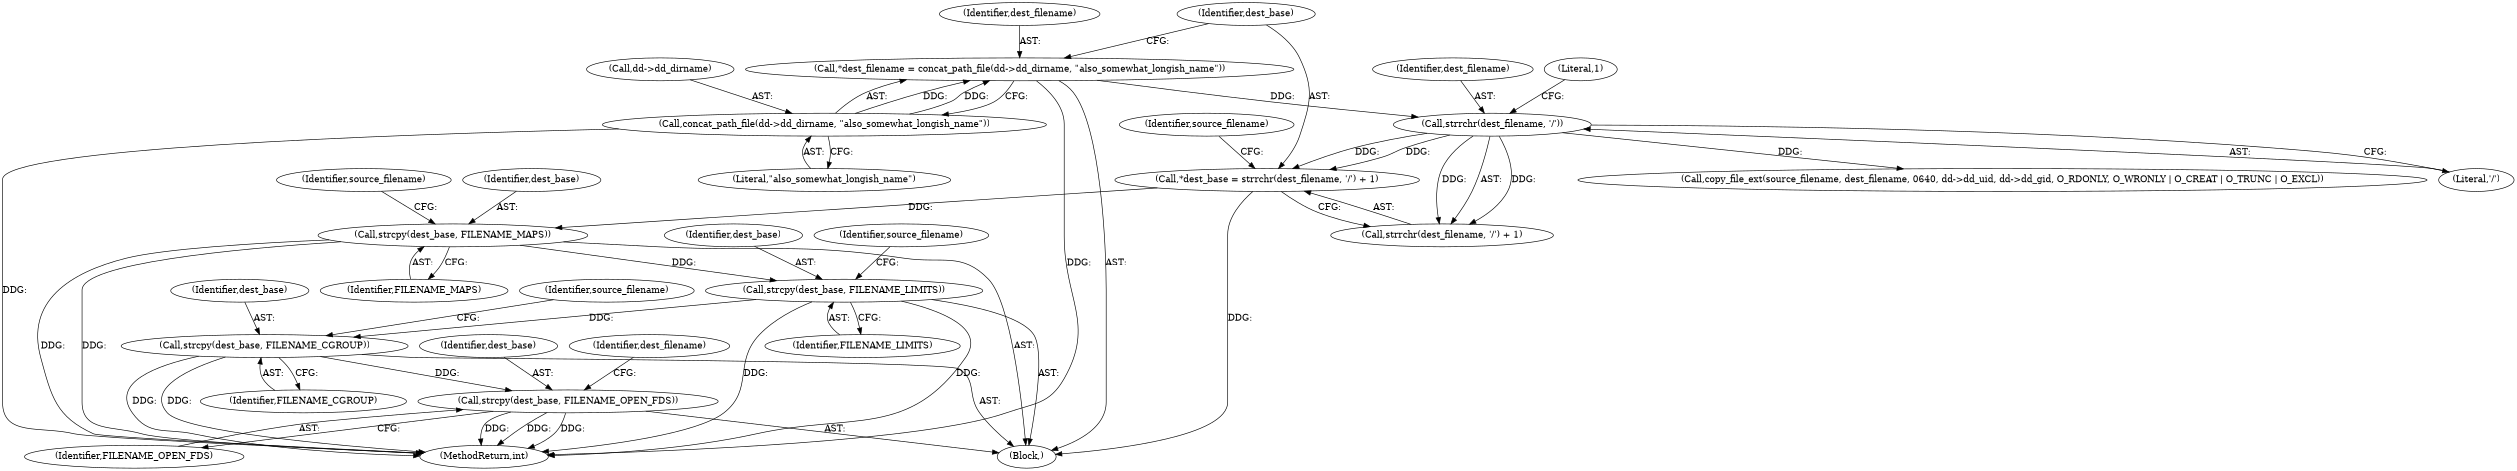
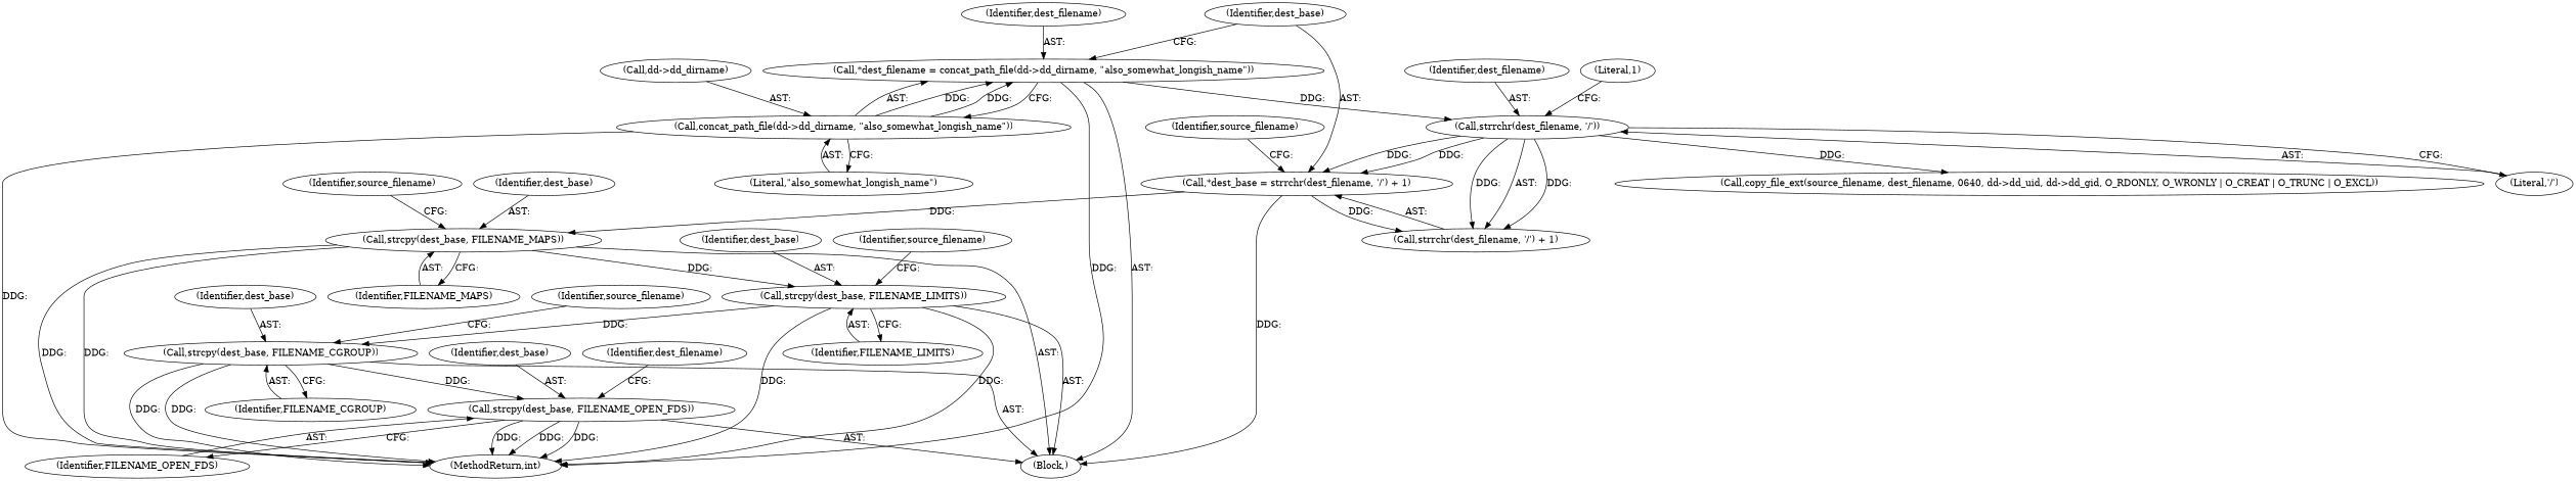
  digraph {
    n1 [label="(Call,strcpy(dest_base, FILENAME_OPEN_FDS))"]
    n2 [label="(Identifier,FILENAME_OPEN_FDS)"]
    n3 [label="(MethodReturn,int)"]
    n4 [label="(Block,)"]
    n5 [label="(Call,strcpy(dest_base, FILENAME_CGROUP))"]
    n6 [label="(Identifier,FILENAME_CGROUP)"]
    n7 [label="(Call,strcpy(dest_base, FILENAME_LIMITS))"]
    n8 [label="(Identifier,FILENAME_LIMITS)"]
    n9 [label="(Call,strcpy(dest_base, FILENAME_MAPS))"]
    n10 [label="(Identifier,FILENAME_MAPS)"]
    n11 [label="(Call,*dest_base = strrchr(dest_filename, '/') + 1)"]
    n12 [label="(Call,strrchr(dest_filename, '/') + 1)"]
    n13 [label="(Call,strrchr(dest_filename, '/'))"]
    n14 [label="(Call,copy_file_ext(source_filename, dest_filename, 0640, dd->dd_uid, dd->dd_gid, O_RDONLY, O_WRONLY | O_CREAT | O_TRUNC | O_EXCL))"]
    n15 [label="(Literal,'/')"]
    n16 [label="(Call,*dest_filename = concat_path_file(dd->dd_dirname, \"also_somewhat_longish_name\"))"]
    n17 [label="(Call,concat_path_file(dd->dd_dirname, \"also_somewhat_longish_name\"))"]
    n18 [label="(Literal,\"also_somewhat_longish_name\")"]
    n19 [label="(Identifier,dest_base)"]
    n20 [label="(Identifier,dest_base)"]
    n21 [label="(Identifier,dest_base)"]
    n22 [label="(Literal,1)"]
    n23 [label="(Identifier,dest_filename)"]
    n24 [label="(Identifier,source_filename)"]
    n25 [label="(Identifier,source_filename)"]
    n26 [label="(Identifier,dest_base)"]
    n27 [label="(Call,dd->dd_dirname)"]
    n28 [label="(Identifier,dest_filename)"]
    n29 [label="(Identifier,dest_filename)"]
    n30 [label="(Identifier,source_filename)"]
    n31 [label="(Identifier,source_filename)"]
    n32 [label="(Identifier,dest_base)"]
    n1 -> n2 [label="CFG: "]
    n1 -> n3 [label="DDG: "]
    n1 -> n3 [label="DDG: "]
    n1 -> n3 [label="DDG: "]
    n1 -> n4 [label="AST: "]
    n2 -> n1 [label="AST: "]
    n5 -> n1 [label="DDG: "]
    n5 -> n3 [label="DDG: "]
    n5 -> n3 [label="DDG: "]
    n5 -> n4 [label="AST: "]
    n5 -> n6 [label="CFG: "]
    n6 -> n5 [label="AST: "]
    n7 -> n3 [label="DDG: "]
    n7 -> n3 [label="DDG: "]
    n7 -> n4 [label="AST: "]
    n7 -> n5 [label="DDG: "]
    n7 -> n8 [label="CFG: "]
    n8 -> n7 [label="AST: "]
    n9 -> n3 [label="DDG: "]
    n9 -> n3 [label="DDG: "]
    n9 -> n4 [label="AST: "]
    n9 -> n7 [label="DDG: "]
    n9 -> n10 [label="CFG: "]
    n10 -> n9 [label="AST: "]
    n11 -> n4 [label="DDG: "]
    n11 -> n9 [label="DDG: "]
-   n11 -> n12 [label="CFG: "]
+   n11 -> n12 [label="DDG: "]
    n12 -> n11 [label="AST: "]
    n13 -> n11 [label="DDG: "]
    n13 -> n11 [label="DDG: "]
    n13 -> n12 [label="AST: "]
    n13 -> n12 [label="DDG: "]
    n13 -> n12 [label="DDG: "]
    n13 -> n14 [label="DDG: "]
    n13 -> n15 [label="CFG: "]
    n15 -> n13 [label="AST: "]
    n16 -> n3 [label="DDG: "]
    n16 -> n4 [label="AST: "]
    n16 -> n13 [label="DDG: "]
    n16 -> n17 [label="CFG: "]
    n17 -> n3 [label="DDG: "]
    n17 -> n16 [label="AST: "]
    n17 -> n16 [label="DDG: "]
    n17 -> n16 [label="DDG: "]
    n17 -> n18 [label="CFG: "]
    n18 -> n17 [label="AST: "]
    n19 -> n7 [label="AST: "]
    n20 -> n9 [label="AST: "]
    n21 -> n5 [label="AST: "]
    n22 -> n13 [label="CFG: "]
    n23 -> n1 [label="CFG: "]
    n24 -> n7 [label="CFG: "]
    n25 -> n11 [label="CFG: "]
    n26 -> n11 [label="AST: "]
    n26 -> n16 [label="CFG: "]
    n27 -> n17 [label="AST: "]
    n28 -> n16 [label="AST: "]
    n29 -> n13 [label="AST: "]
    n30 -> n5 [label="CFG: "]
    n31 -> n9 [label="CFG: "]
    n32 -> n1 [label="AST: "]
  }
